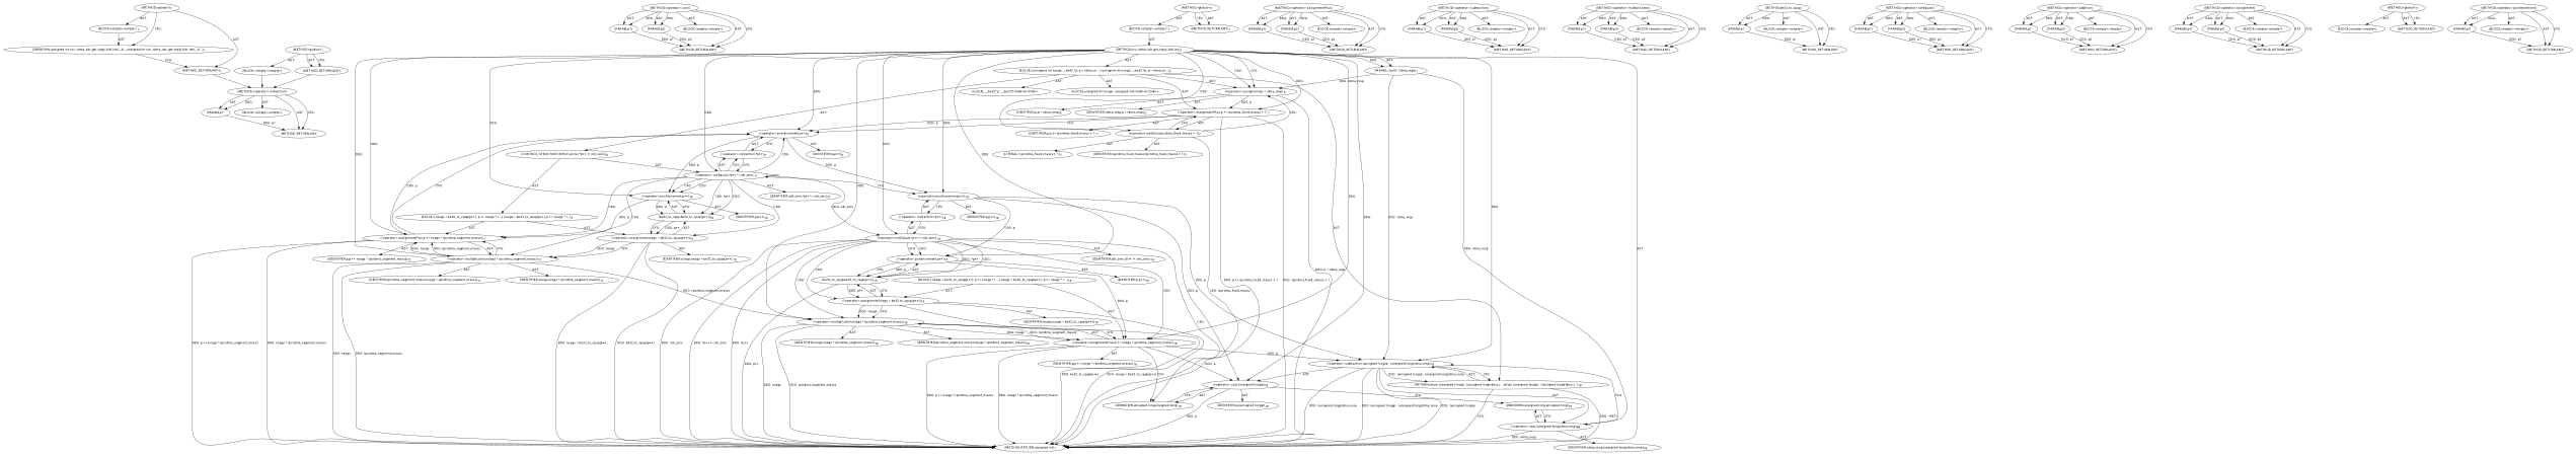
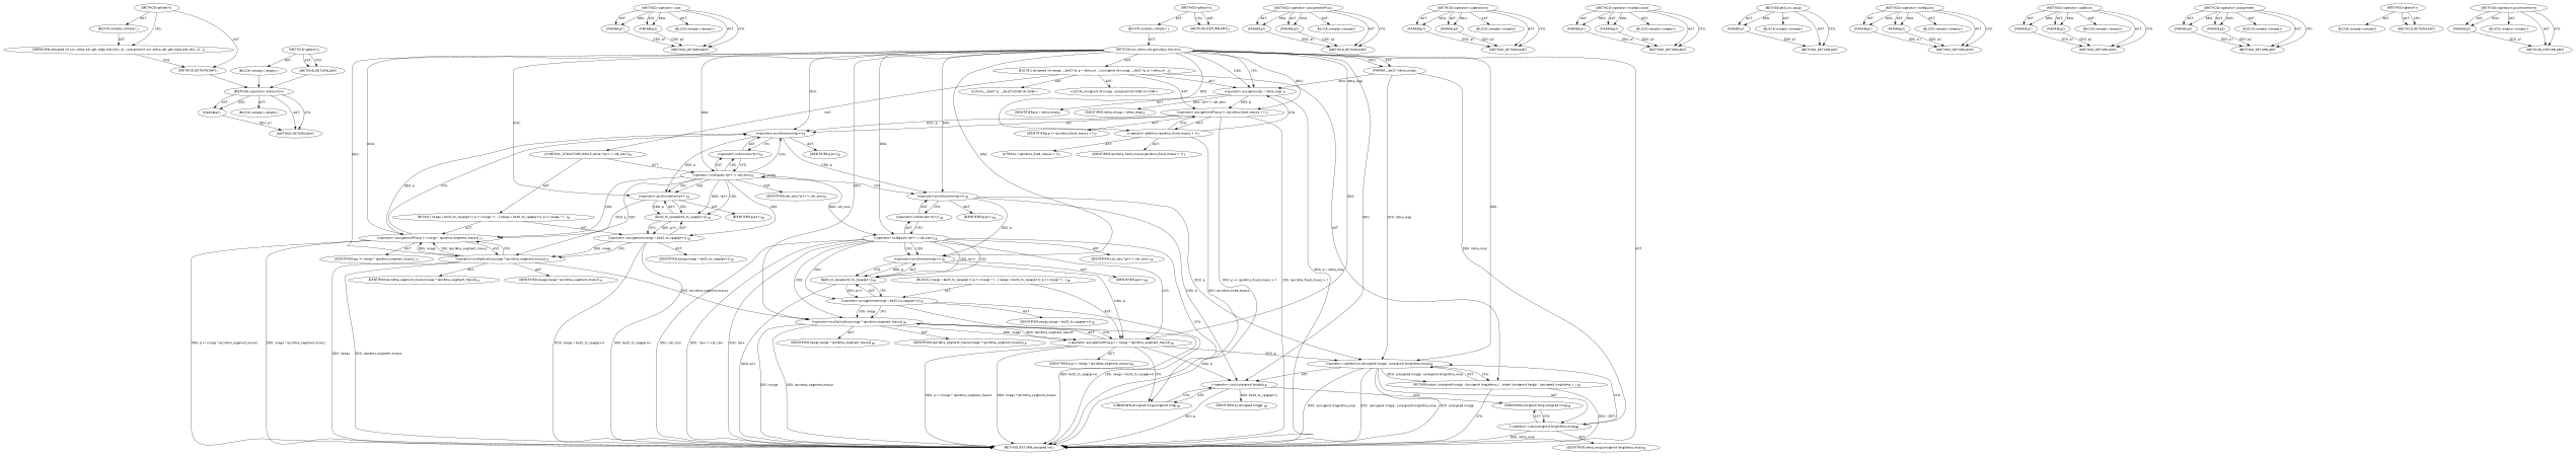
  digraph {
    fontname=Roboto
    node [fontname=Roboto]
    edge [fontname=Roboto]
    n1 [label=<(METHOD,&lt;operator&gt;.indirection)>]
    n2 [label=<(PARAM,p1)>]
    n3 [label=<(BLOCK,&lt;empty&gt;,&lt;empty&gt;)>]
    n4 [label=<(METHOD_RETURN,ANY)>]
    n5 [label=<(METHOD,&lt;operator&gt;.cast)>]
    n6 [label=<(PARAM,p1)>]
    n7 [label=<(PARAM,p2)>]
    n8 [label=<(BLOCK,&lt;empty&gt;,&lt;empty&gt;)>]
    n9 [label=<(METHOD_RETURN,ANY)>]
    n10 [label=<(METHOD,&lt;global&gt;)<SUB>1</SUB>>]
    n11 [label=<(BLOCK,&lt;empty&gt;,&lt;empty&gt;)<SUB>1</SUB>>]
    n12 [label=<(METHOD_RETURN,ANY)<SUB>1</SUB>>]
    n13 [label=<(METHOD,svc_rdma_xdr_get_reply_hdr_len)<SUB>1</SUB>>]
    n14 [label=<(PARAM,__be32 *rdma_resp)<SUB>1</SUB>>]
    n15 [label=<(BLOCK,{ 	unsigned int nsegs; 	__be32 *p; 	p = rdma_re...,{ 	unsigned int nsegs; 	__be32 *p; 	p = rdma_re...)<SUB>2</SUB>>]
    n16 [label=<(&lt;operator&gt;.assignment,p = rdma_resp)<SUB>5</SUB>>]
    n17 [label=<(&lt;operator&gt;.assignmentPlus,p += rpcrdma_fixed_maxsz + 1)<SUB>7</SUB>>]
    n18 [label=<(&lt;operator&gt;.addition,rpcrdma_fixed_maxsz + 1)<SUB>7</SUB>>]
    n19 [label=<(&lt;operator&gt;.notEquals,*p++ != xdr_zero)<SUB>9</SUB>>]
    n20 [label=<(&lt;operator&gt;.postIncrement,p++)<SUB>9</SUB>>]
    n21 [label=<(&lt;operator&gt;.postIncrement,p++)<SUB>10</SUB>>]
    n22 [label=<(&lt;operator&gt;.assignmentPlus,p += nsegs * rpcrdma_segment_maxsz)<SUB>11</SUB>>]
    n23 [label=<(&lt;operator&gt;.multiplication,nsegs * rpcrdma_segment_maxsz)<SUB>11</SUB>>]
    n24 [label=<(&lt;operator&gt;.notEquals,*p++ != xdr_zero)<SUB>14</SUB>>]
    n25 [label=<(&lt;operator&gt;.postIncrement,p++)<SUB>14</SUB>>]
    n26 [label=<(&lt;operator&gt;.postIncrement,p++)<SUB>15</SUB>>]
    n27 [label=<(&lt;operator&gt;.assignmentPlus,p += nsegs * rpcrdma_segment_maxsz)<SUB>16</SUB>>]
    n28 [label=<(&lt;operator&gt;.multiplication,nsegs * rpcrdma_segment_maxsz)<SUB>16</SUB>>]
    n29 [label=<(&lt;operator&gt;.subtraction,(unsigned long)p - (unsigned long)rdma_resp)<SUB>18</SUB>>]
    n30 [label=<(&lt;operator&gt;.cast,(unsigned long)p)<SUB>18</SUB>>]
    n31 [label=<(METHOD_RETURN,unsigned int)<SUB>1</SUB>>]
    n32 [label=<(&lt;operator&gt;.cast,(unsigned long)rdma_resp)<SUB>88</SUB>>]
    n33 [label="<(LOCAL,unsigned int nsegs: unsigned int)<SUB>3</SUB>>"]
    n34 [label="<(LOCAL,__be32* p: __be32*)<SUB>4</SUB>>"]
    n35 [label=<(CONTROL_STRUCTURE,WHILE,while (*p++ != xdr_zero))<SUB>9</SUB>>]
    n36 [label=<(RETURN,return (unsigned long)p - (unsigned long)rdma_r...,return (unsigned long)p - (unsigned long)rdma_r...)<SUB>18</SUB>>]
    n37 [label=<(IDENTIFIER,p,p = rdma_resp)<SUB>5</SUB>>]
    n38 [label=<(IDENTIFIER,rdma_resp,p = rdma_resp)<SUB>5</SUB>>]
    n39 [label=<(IDENTIFIER,p,p += rpcrdma_fixed_maxsz + 1)<SUB>7</SUB>>]
    n40 [label=<(IDENTIFIER,rpcrdma_fixed_maxsz,rpcrdma_fixed_maxsz + 1)<SUB>7</SUB>>]
    n41 [label=<(LITERAL,1,rpcrdma_fixed_maxsz + 1)<SUB>7</SUB>>]
    n42 [label=<(&lt;operator&gt;.indirection,*p++)<SUB>9</SUB>>]
    n43 [label=<(IDENTIFIER,xdr_zero,*p++ != xdr_zero)<SUB>9</SUB>>]
    n44 [label=<(&lt;operator&gt;.assignment,nsegs = be32_to_cpup(p++))<SUB>10</SUB>>]
    n45 [label=<(be32_to_cpup,be32_to_cpup(p++))<SUB>10</SUB>>]
    n46 [label=<(IDENTIFIER,p,p++)<SUB>9</SUB>>]
    n47 [label=<(IDENTIFIER,p,p++)<SUB>10</SUB>>]
    n48 [label=<(IDENTIFIER,p,p += nsegs * rpcrdma_segment_maxsz)<SUB>11</SUB>>]
    n49 [label=<(IDENTIFIER,nsegs,nsegs * rpcrdma_segment_maxsz)<SUB>11</SUB>>]
    n50 [label=<(IDENTIFIER,rpcrdma_segment_maxsz,nsegs * rpcrdma_segment_maxsz)<SUB>11</SUB>>]
    n51 [label=<(&lt;operator&gt;.indirection,*p++)<SUB>14</SUB>>]
    n52 [label=<(IDENTIFIER,xdr_zero,*p++ != xdr_zero)<SUB>14</SUB>>]
    n53 [label=<(&lt;operator&gt;.assignment,nsegs = be32_to_cpup(p++))<SUB>15</SUB>>]
    n54 [label=<(be32_to_cpup,be32_to_cpup(p++))<SUB>15</SUB>>]
    n55 [label=<(UNKNOWN,unsigned long,unsigned long)<SUB>18</SUB>>]
    n56 [label=<(IDENTIFIER,p,p++)<SUB>14</SUB>>]
    n57 [label=<(IDENTIFIER,p,p++)<SUB>15</SUB>>]
    n58 [label=<(IDENTIFIER,p,p += nsegs * rpcrdma_segment_maxsz)<SUB>16</SUB>>]
    n59 [label=<(IDENTIFIER,nsegs,nsegs * rpcrdma_segment_maxsz)<SUB>16</SUB>>]
    n60 [label=<(IDENTIFIER,rpcrdma_segment_maxsz,nsegs * rpcrdma_segment_maxsz)<SUB>16</SUB>>]
    n61 [label=<(IDENTIFIER,p,(unsigned long)p)<SUB>18</SUB>>]
    n62 [label=<(UNKNOWN,unsigned long,unsigned long)<SUB>18</SUB>>]
    n63 [label=<(IDENTIFIER,rdma_resp,(unsigned long)rdma_resp)<SUB>18</SUB>>]
    n64 [label=<(BLOCK,{ 		nsegs = be32_to_cpup(p++); 		p += nsegs * r...,{ 		nsegs = be32_to_cpup(p++); 		p += nsegs * r...)<SUB>9</SUB>>]
    n65 [label=<(IDENTIFIER,nsegs,nsegs = be32_to_cpup(p++))<SUB>10</SUB>>]
    n66 [label=<(BLOCK,{ 		nsegs = be32_to_cpup(p++); 		p += nsegs * r...,{ 		nsegs = be32_to_cpup(p++); 		p += nsegs * r...)<SUB>14</SUB>>]
    n67 [label=<(IDENTIFIER,nsegs,nsegs = be32_to_cpup(p++))<SUB>15</SUB>>]
    n68 [label=<(METHOD,&lt;operator&gt;.assignmentPlus)>]
    n69 [label=<(PARAM,p1)>]
    n70 [label=<(PARAM,p2)>]
    n71 [label=<(BLOCK,&lt;empty&gt;,&lt;empty&gt;)>]
    n72 [label=<(METHOD_RETURN,ANY)>]
    n73 [label=<(METHOD,&lt;operator&gt;.subtraction)>]
    n74 [label=<(PARAM,p1)>]
    n75 [label=<(PARAM,p2)>]
    n76 [label=<(BLOCK,&lt;empty&gt;,&lt;empty&gt;)>]
    n77 [label=<(METHOD_RETURN,ANY)>]
    n78 [label=<(METHOD,&lt;operator&gt;.multiplication)>]
    n79 [label=<(PARAM,p1)>]
    n80 [label=<(PARAM,p2)>]
    n81 [label=<(BLOCK,&lt;empty&gt;,&lt;empty&gt;)>]
    n82 [label=<(METHOD_RETURN,ANY)>]
    n83 [label=<(METHOD,be32_to_cpup)>]
    n84 [label=<(PARAM,p1)>]
    n85 [label=<(BLOCK,&lt;empty&gt;,&lt;empty&gt;)>]
    n86 [label=<(METHOD_RETURN,ANY)>]
    n87 [label=<(METHOD,&lt;operator&gt;.notEquals)>]
    n88 [label=<(PARAM,p1)>]
    n89 [label=<(PARAM,p2)>]
    n90 [label=<(BLOCK,&lt;empty&gt;,&lt;empty&gt;)>]
    n91 [label=<(METHOD_RETURN,ANY)>]
    n92 [label=<(METHOD,&lt;operator&gt;.addition)>]
    n93 [label=<(PARAM,p1)>]
    n94 [label=<(PARAM,p2)>]
    n95 [label=<(BLOCK,&lt;empty&gt;,&lt;empty&gt;)>]
    n96 [label=<(METHOD_RETURN,ANY)>]
    n97 [label=<(METHOD,&lt;operator&gt;.assignment)>]
    n98 [label=<(PARAM,p1)>]
    n99 [label=<(PARAM,p2)>]
    n100 [label=<(BLOCK,&lt;empty&gt;,&lt;empty&gt;)>]
    n101 [label=<(METHOD_RETURN,ANY)>]
    n102 [label=<(METHOD,&lt;global&gt;)<SUB>1</SUB>>]
    n103 [label=<(BLOCK,&lt;empty&gt;,&lt;empty&gt;)>]
    n104 [label=<(METHOD_RETURN,ANY)>]
    n105 [label=<(METHOD,&lt;operator&gt;.postIncrement)>]
    n106 [label=<(PARAM,p1)>]
    n107 [label=<(BLOCK,&lt;empty&gt;,&lt;empty&gt;)>]
    n108 [label=<(METHOD_RETURN,ANY)>]
    n109 [label=<(METHOD,&lt;global&gt;)<SUB>1</SUB>>]
    n110 [label=<(BLOCK,&lt;empty&gt;,&lt;empty&gt;)<SUB>1</SUB>>]
    n111 [label=<(UNKNOWN,unsigned int svc_rdma_xdr_get_reply_hdr_len(__b...,unsigned int svc_rdma_xdr_get_reply_hdr_len(__b...)<SUB>1</SUB>>]
    n112 [label=<(METHOD_RETURN,ANY)<SUB>1</SUB>>]
    n113 [label=<(METHOD,&lt;global&gt;)<SUB>1</SUB>>]
    n114 [label=<(BLOCK,&lt;empty&gt;,&lt;empty&gt;)>]
    n115 [label=<(METHOD_RETURN,ANY)>]
    n1 -> n2 [label="AST: "]
    n1 -> n2 [label="DDG: "]
    n1 -> n3 [label="AST: "]
    n1 -> n4 [label="AST: "]
    n1 -> n4 [label="CFG: "]
    n2 -> n4 [label="DDG: p1"]
    n5 -> n6 [label="AST: "]
    n5 -> n6 [label="DDG: "]
    n5 -> n7 [label="AST: "]
    n5 -> n7 [label="DDG: "]
    n5 -> n8 [label="AST: "]
    n5 -> n9 [label="AST: "]
    n5 -> n9 [label="CFG: "]
    n6 -> n9 [label="DDG: p1"]
    n7 -> n9 [label="DDG: p2"]
    n10 -> n11 [label="AST: "]
    n10 -> n12 [label="AST: "]
    n10 -> n12 [label="CFG: "]
    n11 -> n13 [label="AST: "]
    n13 -> n14 [label="AST: "]
    n13 -> n14 [label="DDG: "]
    n13 -> n15 [label="AST: "]
    n13 -> n16 [label="CFG: "]
    n13 -> n16 [label="DDG: "]
    n13 -> n17 [label="DDG: "]
    n13 -> n18 [label="DDG: "]
    n13 -> n19 [label="DDG: "]
    n13 -> n20 [label="DDG: "]
    n13 -> n21 [label="DDG: "]
    n13 -> n22 [label="DDG: "]
    n13 -> n23 [label="DDG: "]
    n13 -> n24 [label="DDG: "]
    n13 -> n25 [label="DDG: "]
    n13 -> n26 [label="DDG: "]
    n13 -> n27 [label="DDG: "]
    n13 -> n28 [label="DDG: "]
    n13 -> n29 [label="DDG: "]
    n13 -> n30 [label="DDG: "]
    n13 -> n31 [label="AST: "]
    n14 -> n16 [label="DDG: rdma_resp"]
    n14 -> n29 [label="DDG: rdma_resp"]
    n14 -> n32 [label="DDG: rdma_resp"]
    n15 -> n16 [label="AST: "]
    n15 -> n17 [label="AST: "]
    n15 -> n33 [label="AST: "]
    n15 -> n34 [label="AST: "]
    n15 -> n35 [label="AST: "]
    n15 -> n36 [label="AST: "]
    n16 -> n17 [label="DDG: p"]
    n16 -> n31 [label="DDG: p = rdma_resp"]
    n16 -> n37 [label="AST: "]
-   n16 -> n38 [label="AST: "]
+   n16 -> n38 [label="DDG: *p++ != xdr_zero"]
    n17 -> n18 [label="AST: "]
    n17 -> n20 [label="CFG: "]
    n17 -> n20 [label="DDG: p"]
    n17 -> n31 [label="DDG: rpcrdma_fixed_maxsz + 1"]
    n17 -> n31 [label="DDG: p += rpcrdma_fixed_maxsz + 1"]
    n17 -> n39 [label="AST: "]
    n18 -> n16 [label="CFG: "]
    n18 -> n17 [label="CFG: "]
    n18 -> n31 [label="DDG: rpcrdma_fixed_maxsz"]
    n18 -> n40 [label="AST: "]
    n18 -> n41 [label="AST: "]
    n19 -> n19 [label="CDG: "]
    n19 -> n20 [label="CDG: "]
    n19 -> n21 [label="CFG: "]
    n19 -> n21 [label="CDG: "]
    n19 -> n22 [label="CDG: "]
    n19 -> n23 [label="CDG: "]
    n19 -> n24 [label="DDG: xdr_zero"]
    n19 -> n25 [label="CFG: "]
    n19 -> n42 [label="AST: "]
    n19 -> n42 [label="CDG: "]
    n19 -> n43 [label="AST: "]
    n19 -> n44 [label="CDG: "]
    n19 -> n45 [label="DDG: *p++"]
    n19 -> n45 [label="CDG: "]
    n20 -> n21 [label="DDG: p"]
    n20 -> n25 [label="DDG: p"]
    n20 -> n42 [label="CFG: "]
    n20 -> n46 [label="AST: "]
    n21 -> n22 [label="DDG: p"]
    n21 -> n45 [label="CFG: "]
    n21 -> n45 [label="DDG: p"]
    n21 -> n47 [label="AST: "]
    n22 -> n20 [label="CFG: "]
    n22 -> n20 [label="DDG: p"]
    n22 -> n23 [label="AST: "]
    n22 -> n31 [label="DDG: nsegs * rpcrdma_segment_maxsz"]
    n22 -> n31 [label="DDG: p += nsegs * rpcrdma_segment_maxsz"]
    n22 -> n48 [label="AST: "]
    n23 -> n22 [label="CFG: "]
    n23 -> n22 [label="DDG: nsegs"]
    n23 -> n22 [label="DDG: rpcrdma_segment_maxsz"]
    n23 -> n28 [label="DDG: rpcrdma_segment_maxsz"]
    n23 -> n31 [label="DDG: nsegs"]
    n23 -> n31 [label="DDG: rpcrdma_segment_maxsz"]
    n23 -> n49 [label="AST: "]
    n23 -> n50 [label="AST: "]
    n24 -> n26 [label="CFG: "]
    n24 -> n26 [label="CDG: "]
    n24 -> n27 [label="CDG: "]
    n24 -> n28 [label="CDG: "]
    n24 -> n31 [label="DDG: *p++"]
    n24 -> n31 [label="DDG: xdr_zero"]
    n24 -> n31 [label="DDG: *p++ != xdr_zero"]
    n24 -> n51 [label="AST: "]
    n24 -> n52 [label="AST: "]
    n24 -> n53 [label="CDG: "]
    n24 -> n54 [label="DDG: *p++"]
    n24 -> n54 [label="CDG: "]
    n24 -> n55 [label="CFG: "]
    n25 -> n26 [label="DDG: p"]
    n25 -> n29 [label="DDG: p"]
    n25 -> n30 [label="DDG: p"]
    n25 -> n51 [label="CFG: "]
    n25 -> n56 [label="AST: "]
    n26 -> n27 [label="DDG: p"]
    n26 -> n54 [label="CFG: "]
    n26 -> n54 [label="DDG: p"]
    n26 -> n57 [label="AST: "]
    n27 -> n28 [label="AST: "]
    n27 -> n29 [label="DDG: p"]
    n27 -> n30 [label="DDG: p"]
    n27 -> n31 [label="DDG: nsegs * rpcrdma_segment_maxsz"]
    n27 -> n31 [label="DDG: p += nsegs * rpcrdma_segment_maxsz"]
    n27 -> n55 [label="CFG: "]
    n27 -> n58 [label="AST: "]
    n28 -> n27 [label="CFG: "]
    n28 -> n27 [label="DDG: nsegs"]
    n28 -> n27 [label="DDG: rpcrdma_segment_maxsz"]
    n28 -> n31 [label="DDG: nsegs"]
    n28 -> n31 [label="DDG: rpcrdma_segment_maxsz"]
    n28 -> n59 [label="AST: "]
    n28 -> n60 [label="AST: "]
    n29 -> n30 [label="AST: "]
    n29 -> n31 [label="DDG: (unsigned long)p"]
    n29 -> n31 [label="DDG: (unsigned long)rdma_resp"]
    n29 -> n31 [label="DDG: (unsigned long)p - (unsigned long)rdma_resp"]
    n29 -> n32 [label="AST: "]
    n29 -> n36 [label="CFG: "]
    n29 -> n36 [label="DDG: (unsigned long)p - (unsigned long)rdma_resp"]
    n30 -> n31 [label="DDG: p"]
    n30 -> n55 [label="AST: "]
-   n30 -> n61 [label="AST: "]
+   n30 -> n61 [label="DDG: be32_to_cpup(p++)"]
    n30 -> n62 [label="CFG: "]
    n32 -> n29 [label="CFG: "]
    n32 -> n31 [label="DDG: rdma_resp"]
    n32 -> n62 [label="AST: "]
    n32 -> n63 [label="AST: "]
    n35 -> n19 [label="AST: "]
    n35 -> n64 [label="AST: "]
    n36 -> n29 [label="AST: "]
    n36 -> n31 [label="CFG: "]
    n36 -> n31 [label="DDG: &lt;RET&gt;"]
    n42 -> n19 [label="CFG: "]
    n42 -> n20 [label="AST: "]
    n44 -> n23 [label="CFG: "]
    n44 -> n23 [label="DDG: nsegs"]
    n44 -> n31 [label="DDG: be32_to_cpup(p++)"]
    n44 -> n31 [label="DDG: nsegs = be32_to_cpup(p++)"]
    n44 -> n45 [label="AST: "]
    n44 -> n65 [label="AST: "]
    n45 -> n21 [label="AST: "]
    n45 -> n44 [label="CFG: "]
    n45 -> n44 [label="DDG: p++"]
    n51 -> n24 [label="CFG: "]
    n51 -> n25 [label="AST: "]
    n53 -> n28 [label="CFG: "]
    n53 -> n28 [label="DDG: nsegs"]
    n53 -> n31 [label="DDG: be32_to_cpup(p++)"]
    n53 -> n31 [label="DDG: nsegs = be32_to_cpup(p++)"]
    n53 -> n54 [label="AST: "]
    n53 -> n67 [label="AST: "]
    n54 -> n26 [label="AST: "]
    n54 -> n31 [label="DDG: p++"]
    n54 -> n53 [label="CFG: "]
    n54 -> n53 [label="DDG: p++"]
    n55 -> n30 [label="CFG: "]
    n62 -> n32 [label="CFG: "]
    n64 -> n22 [label="AST: "]
    n64 -> n44 [label="AST: "]
    n66 -> n27 [label="AST: "]
    n66 -> n53 [label="AST: "]
    n68 -> n69 [label="AST: "]
    n68 -> n69 [label="DDG: "]
    n68 -> n70 [label="AST: "]
    n68 -> n70 [label="DDG: "]
    n68 -> n71 [label="AST: "]
    n68 -> n72 [label="AST: "]
    n68 -> n72 [label="CFG: "]
    n69 -> n72 [label="DDG: p1"]
    n70 -> n72 [label="DDG: p2"]
    n73 -> n74 [label="AST: "]
    n73 -> n74 [label="DDG: "]
    n73 -> n75 [label="AST: "]
    n73 -> n75 [label="DDG: "]
    n73 -> n76 [label="AST: "]
    n73 -> n77 [label="AST: "]
    n73 -> n77 [label="CFG: "]
    n74 -> n77 [label="DDG: p1"]
    n75 -> n77 [label="DDG: p2"]
    n78 -> n79 [label="AST: "]
    n78 -> n79 [label="DDG: "]
    n78 -> n80 [label="AST: "]
    n78 -> n80 [label="DDG: "]
    n78 -> n81 [label="AST: "]
    n78 -> n82 [label="AST: "]
    n78 -> n82 [label="CFG: "]
    n79 -> n82 [label="DDG: p1"]
    n80 -> n82 [label="DDG: p2"]
    n83 -> n84 [label="AST: "]
    n83 -> n84 [label="DDG: "]
    n83 -> n85 [label="AST: "]
    n83 -> n86 [label="AST: "]
    n83 -> n86 [label="CFG: "]
    n84 -> n86 [label="DDG: p1"]
    n87 -> n88 [label="AST: "]
    n87 -> n88 [label="DDG: "]
    n87 -> n89 [label="AST: "]
    n87 -> n89 [label="DDG: "]
    n87 -> n90 [label="AST: "]
    n87 -> n91 [label="AST: "]
    n87 -> n91 [label="CFG: "]
    n88 -> n91 [label="DDG: p1"]
    n89 -> n91 [label="DDG: p2"]
    n92 -> n93 [label="AST: "]
    n92 -> n93 [label="DDG: "]
    n92 -> n94 [label="AST: "]
    n92 -> n94 [label="DDG: "]
    n92 -> n95 [label="AST: "]
    n92 -> n96 [label="AST: "]
    n92 -> n96 [label="CFG: "]
    n93 -> n96 [label="DDG: p1"]
    n94 -> n96 [label="DDG: p2"]
    n97 -> n98 [label="AST: "]
    n97 -> n98 [label="DDG: "]
    n97 -> n99 [label="AST: "]
    n97 -> n99 [label="DDG: "]
    n97 -> n100 [label="AST: "]
    n97 -> n101 [label="AST: "]
    n97 -> n101 [label="CFG: "]
    n98 -> n101 [label="DDG: p1"]
    n99 -> n101 [label="DDG: p2"]
    n102 -> n103 [label="AST: "]
    n102 -> n104 [label="AST: "]
    n102 -> n104 [label="CFG: "]
    n105 -> n106 [label="AST: "]
    n105 -> n106 [label="DDG: "]
    n105 -> n107 [label="AST: "]
    n105 -> n108 [label="AST: "]
    n105 -> n108 [label="CFG: "]
    n106 -> n108 [label="DDG: p1"]
    n109 -> n110 [label="AST: "]
    n109 -> n111 [label="CFG: "]
    n109 -> n112 [label="AST: "]
    n110 -> n111 [label="AST: "]
    n111 -> n112 [label="CFG: "]
    n112 -> n1
    n113 -> n114 [label="AST: "]
    n113 -> n115 [label="AST: "]
    n113 -> n115 [label="CFG: "]
    n114 -> n1
    n115 -> n1
  }
